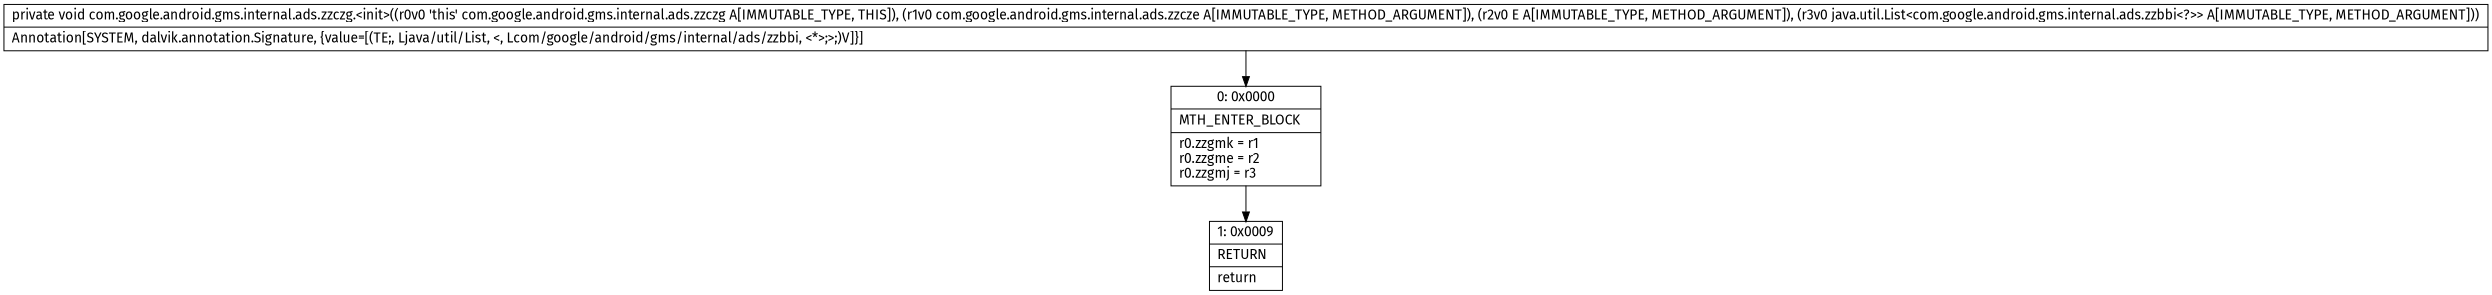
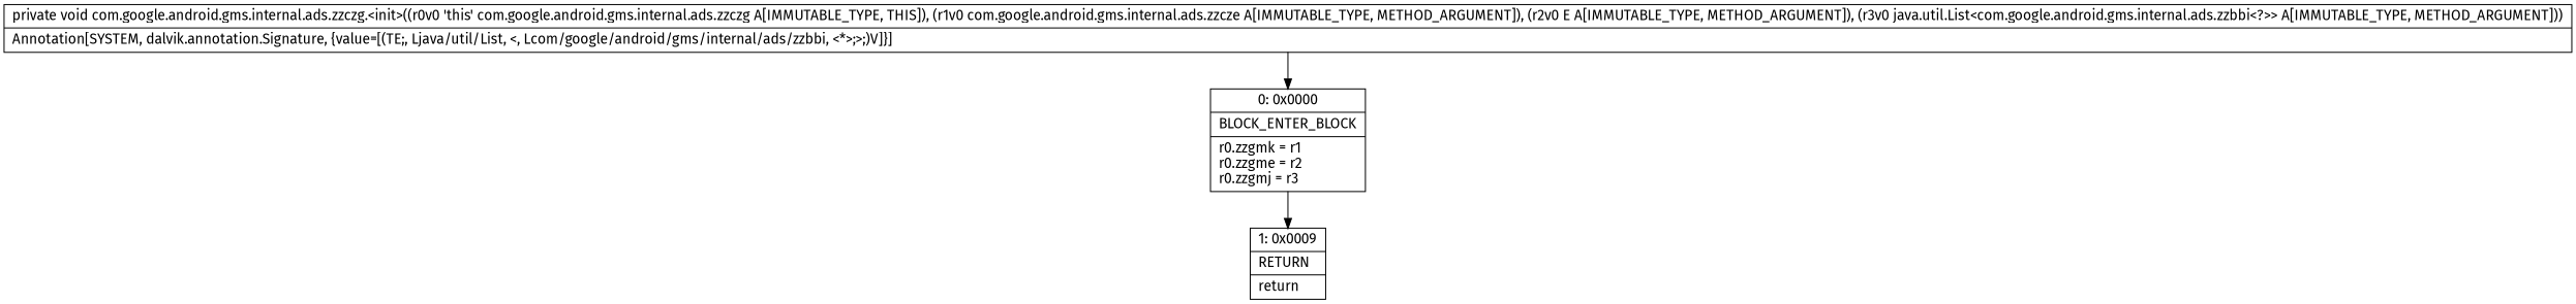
  digraph {
    fontname="Fira Sans"
    node [shape=record fontname="Fira Sans"]
    edge [fontname="Fira Sans"]
-   n1 [label="{0\:\ 0x0000|MTH_ENTER_BLOCK\l|r0.zzgmk = r1\lr0.zzgme = r2\lr0.zzgmj = r3\l}"]
+   n1 [label="{0\:\ 0x0000|BLOCK_ENTER_BLOCK\l|r0.zzgmk = r1\lr0.zzgme = r2\lr0.zzgmj = r3\l}"]
    n2 [label="{1\:\ 0x0009|RETURN\l|return\l}"]
    n3 [label="{private void com.google.android.gms.internal.ads.zzczg.\<init\>((r0v0 'this' com.google.android.gms.internal.ads.zzczg A[IMMUTABLE_TYPE, THIS]), (r1v0 com.google.android.gms.internal.ads.zzcze A[IMMUTABLE_TYPE, METHOD_ARGUMENT]), (r2v0 E A[IMMUTABLE_TYPE, METHOD_ARGUMENT]), (r3v0 java.util.List\<com.google.android.gms.internal.ads.zzbbi\<?\>\> A[IMMUTABLE_TYPE, METHOD_ARGUMENT]))  | Annotation[SYSTEM, dalvik.annotation.Signature, \{value=[(TE;, Ljava\/util\/List, \<, Lcom\/google\/android\/gms\/internal\/ads\/zzbbi, \<*\>;\>;)V]\}]\l}"]
    n1 -> n2
    n3 -> n1
  }
